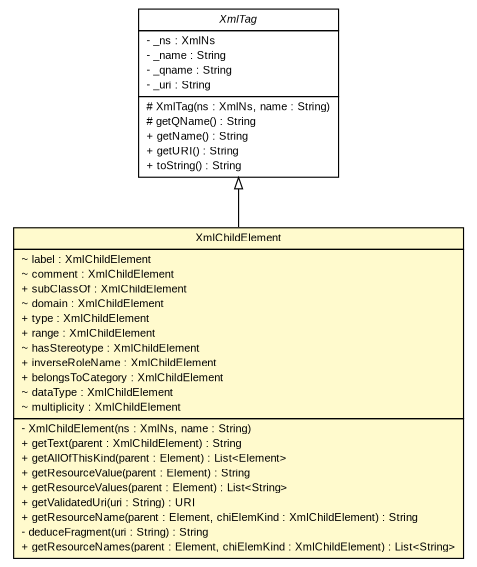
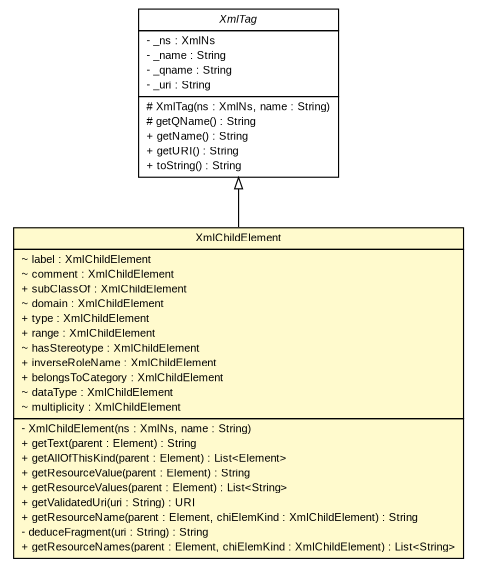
  digraph {
    nodesep=0.25
    ranksep=0.5
    node [fontcolor=black fontname=arial fontsize=10.0 shape=plaintext]
    n1 [label=<<table title="org.tanjakostic.jcleancim.experimental.builder.rdfs.XmlTag" border="0" cellborder="1" cellspacing="0" cellpadding="2" port="p" href="./XmlTag.html"> 		<tr><td><table border="0" cellspacing="0" cellpadding="1"> <tr><td align="center" balign="center"><font face="Arial Italic"> XmlTag </font></td></tr> 		</table></td></tr> 		<tr><td><table border="0" cellspacing="0" cellpadding="1"> <tr><td align="left" balign="left"> - _ns : XmlNs </td></tr> <tr><td align="left" balign="left"> - _name : String </td></tr> <tr><td align="left" balign="left"> - _qname : String </td></tr> <tr><td align="left" balign="left"> - _uri : String </td></tr> 		</table></td></tr> 		<tr><td><table border="0" cellspacing="0" cellpadding="1"> <tr><td align="left" balign="left"> # XmlTag(ns : XmlNs, name : String) </td></tr> <tr><td align="left" balign="left"> # getQName() : String </td></tr> <tr><td align="left" balign="left"> + getName() : String </td></tr> <tr><td align="left" balign="left"> + getURI() : String </td></tr> <tr><td align="left" balign="left"> + toString() : String </td></tr> 		</table></td></tr> 		</table>>]
-   n2 [label=<<table title="org.tanjakostic.jcleancim.experimental.builder.rdfs.XmlChildElement" border="0" cellborder="1" cellspacing="0" cellpadding="2" port="p" bgcolor="lemonChiffon" href="./XmlChildElement.html"> 		<tr><td><table border="0" cellspacing="0" cellpadding="1"> <tr><td align="center" balign="center"> XmlChildElement </td></tr> 		</table></td></tr> 		<tr><td><table border="0" cellspacing="0" cellpadding="1"> <tr><td align="left" balign="left"> ~ label : XmlChildElement </td></tr> <tr><td align="left" balign="left"> ~ comment : XmlChildElement </td></tr> <tr><td align="left" balign="left"> + subClassOf : XmlChildElement </td></tr> <tr><td align="left" balign="left"> ~ domain : XmlChildElement </td></tr> <tr><td align="left" balign="left"> + type : XmlChildElement </td></tr> <tr><td align="left" balign="left"> + range : XmlChildElement </td></tr> <tr><td align="left" balign="left"> ~ hasStereotype : XmlChildElement </td></tr> <tr><td align="left" balign="left"> + inverseRoleName : XmlChildElement </td></tr> <tr><td align="left" balign="left"> + belongsToCategory : XmlChildElement </td></tr> <tr><td align="left" balign="left"> ~ dataType : XmlChildElement </td></tr> <tr><td align="left" balign="left"> ~ multiplicity : XmlChildElement </td></tr> 		</table></td></tr> 		<tr><td><table border="0" cellspacing="0" cellpadding="1"> <tr><td align="left" balign="left"> - XmlChildElement(ns : XmlNs, name : String) </td></tr> <tr><td align="left" balign="left"> + getText(parent : XmlChildElement) : String </td></tr> <tr><td align="left" balign="left"> + getAllOfThisKind(parent : Element) : List&lt;Element&gt; </td></tr> <tr><td align="left" balign="left"> + getResourceValue(parent : Element) : String </td></tr> <tr><td align="left" balign="left"> + getResourceValues(parent : Element) : List&lt;String&gt; </td></tr> <tr><td align="left" balign="left"> + getValidatedUri(uri : String) : URI </td></tr> <tr><td align="left" balign="left"> + getResourceName(parent : Element, chiElemKind : XmlChildElement) : String </td></tr> <tr><td align="left" balign="left"> - deduceFragment(uri : String) : String </td></tr> <tr><td align="left" balign="left"> + getResourceNames(parent : Element, chiElemKind : XmlChildElement) : List&lt;String&gt; </td></tr> 		</table></td></tr> 		</table>>]
+   n2 [label=<<table title="org.tanjakostic.jcleancim.experimental.builder.rdfs.XmlChildElement" border="0" cellborder="1" cellspacing="0" cellpadding="2" port="p" bgcolor="lemonChiffon" href="./XmlChildElement.html"> 		<tr><td><table border="0" cellspacing="0" cellpadding="1"> <tr><td align="center" balign="center"> XmlChildElement </td></tr> 		</table></td></tr> 		<tr><td><table border="0" cellspacing="0" cellpadding="1"> <tr><td align="left" balign="left"> ~ label : XmlChildElement </td></tr> <tr><td align="left" balign="left"> ~ comment : XmlChildElement </td></tr> <tr><td align="left" balign="left"> + subClassOf : XmlChildElement </td></tr> <tr><td align="left" balign="left"> ~ domain : XmlChildElement </td></tr> <tr><td align="left" balign="left"> + type : XmlChildElement </td></tr> <tr><td align="left" balign="left"> + range : XmlChildElement </td></tr> <tr><td align="left" balign="left"> ~ hasStereotype : XmlChildElement </td></tr> <tr><td align="left" balign="left"> + inverseRoleName : XmlChildElement </td></tr> <tr><td align="left" balign="left"> + belongsToCategory : XmlChildElement </td></tr> <tr><td align="left" balign="left"> ~ dataType : XmlChildElement </td></tr> <tr><td align="left" balign="left"> ~ multiplicity : XmlChildElement </td></tr> 		</table></td></tr> 		<tr><td><table border="0" cellspacing="0" cellpadding="1"> <tr><td align="left" balign="left"> - XmlChildElement(ns : XmlNs, name : String) </td></tr> <tr><td align="left" balign="left"> + getText(parent : Element) : String </td></tr> <tr><td align="left" balign="left"> + getAllOfThisKind(parent : Element) : List&lt;Element&gt; </td></tr> <tr><td align="left" balign="left"> + getResourceValue(parent : Element) : String </td></tr> <tr><td align="left" balign="left"> + getResourceValues(parent : Element) : List&lt;String&gt; </td></tr> <tr><td align="left" balign="left"> + getValidatedUri(uri : String) : URI </td></tr> <tr><td align="left" balign="left"> + getResourceName(parent : Element, chiElemKind : XmlChildElement) : String </td></tr> <tr><td align="left" balign="left"> - deduceFragment(uri : String) : String </td></tr> <tr><td align="left" balign="left"> + getResourceNames(parent : Element, chiElemKind : XmlChildElement) : List&lt;String&gt; </td></tr> 		</table></td></tr> 		</table>>]
    n1 -> n2 [arrowtail=empty dir=back fontname=arial fontsize=10 headport=p labelfontname=arial labelfontsize=10 tailport=p]
  }
